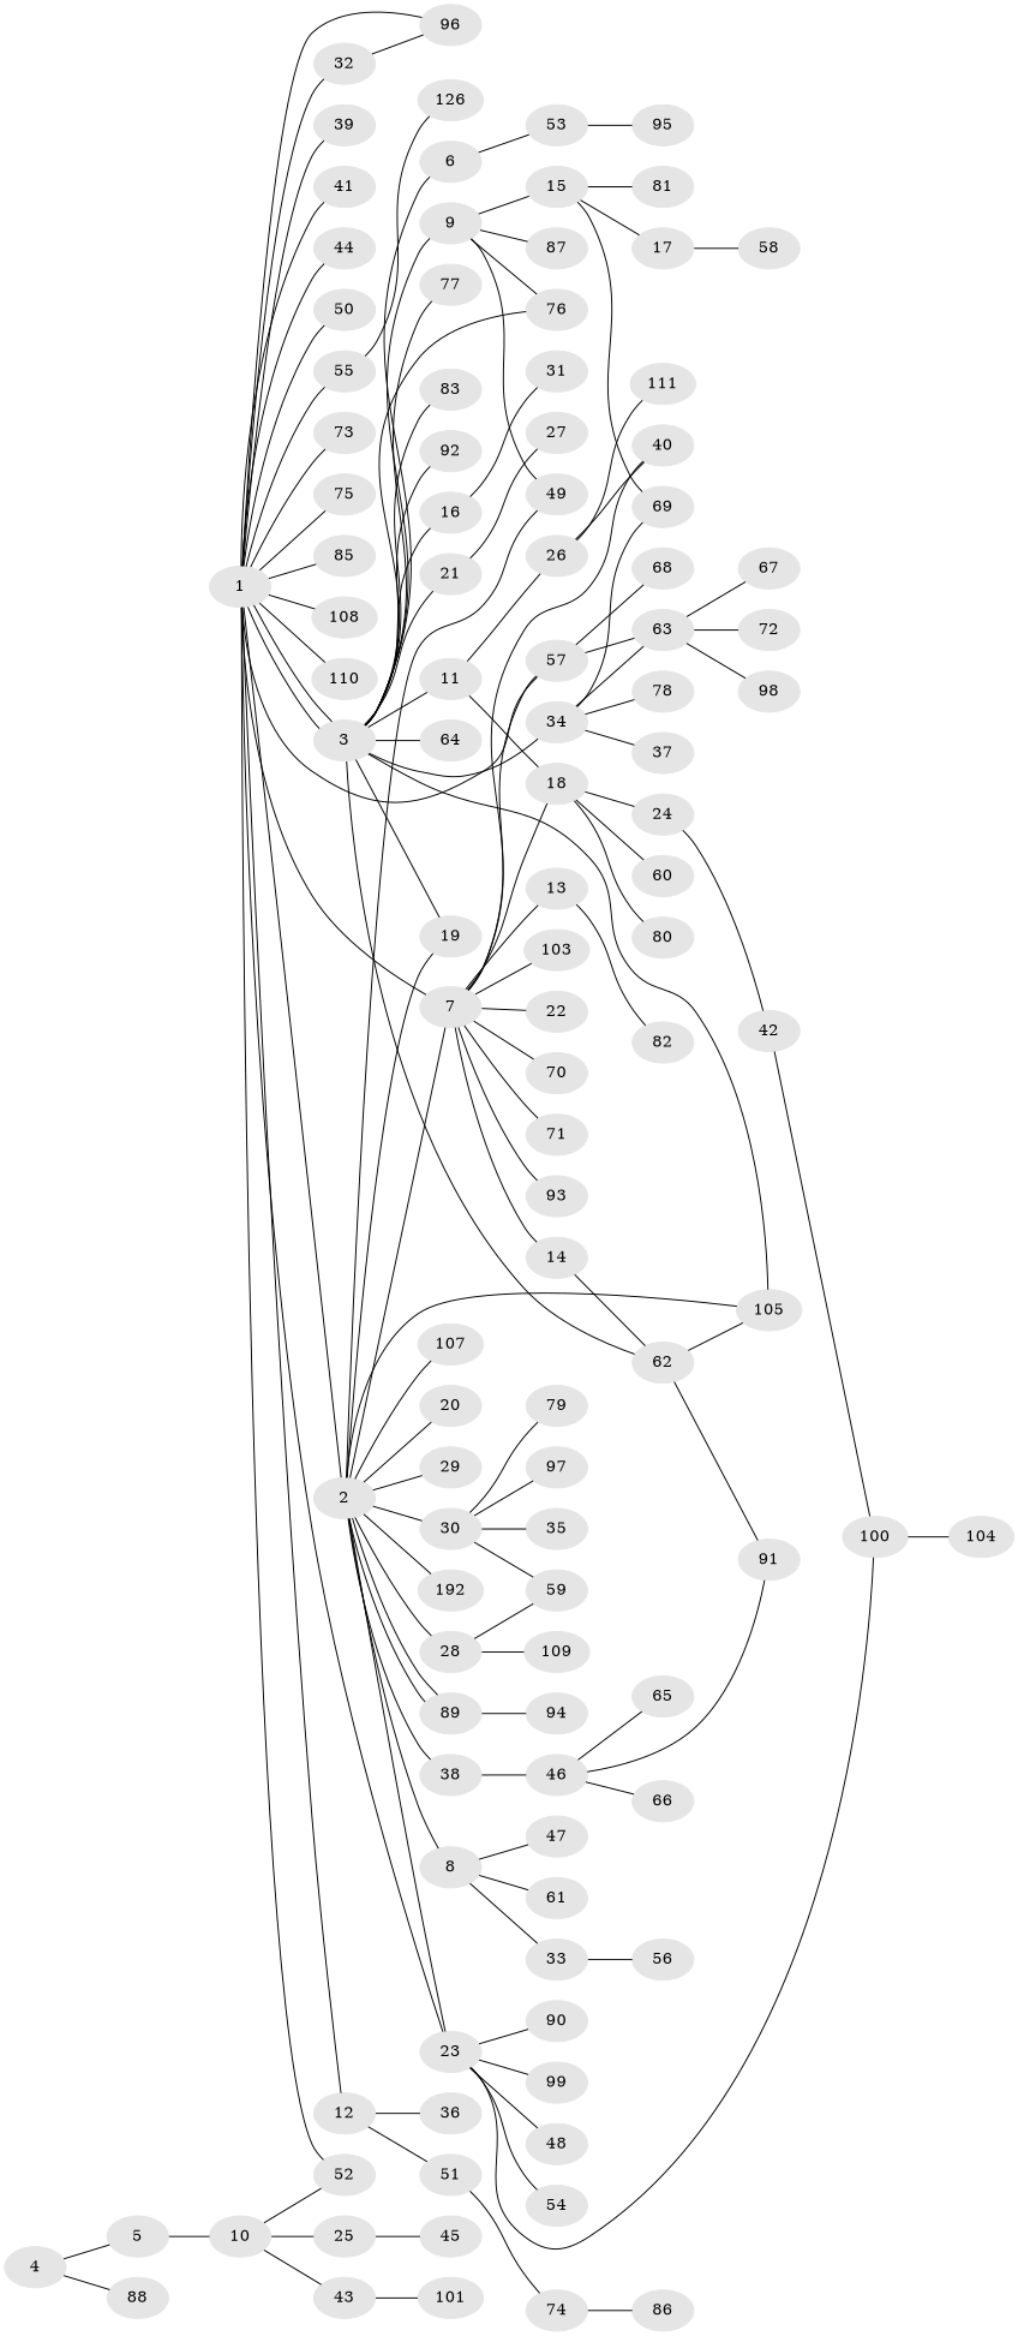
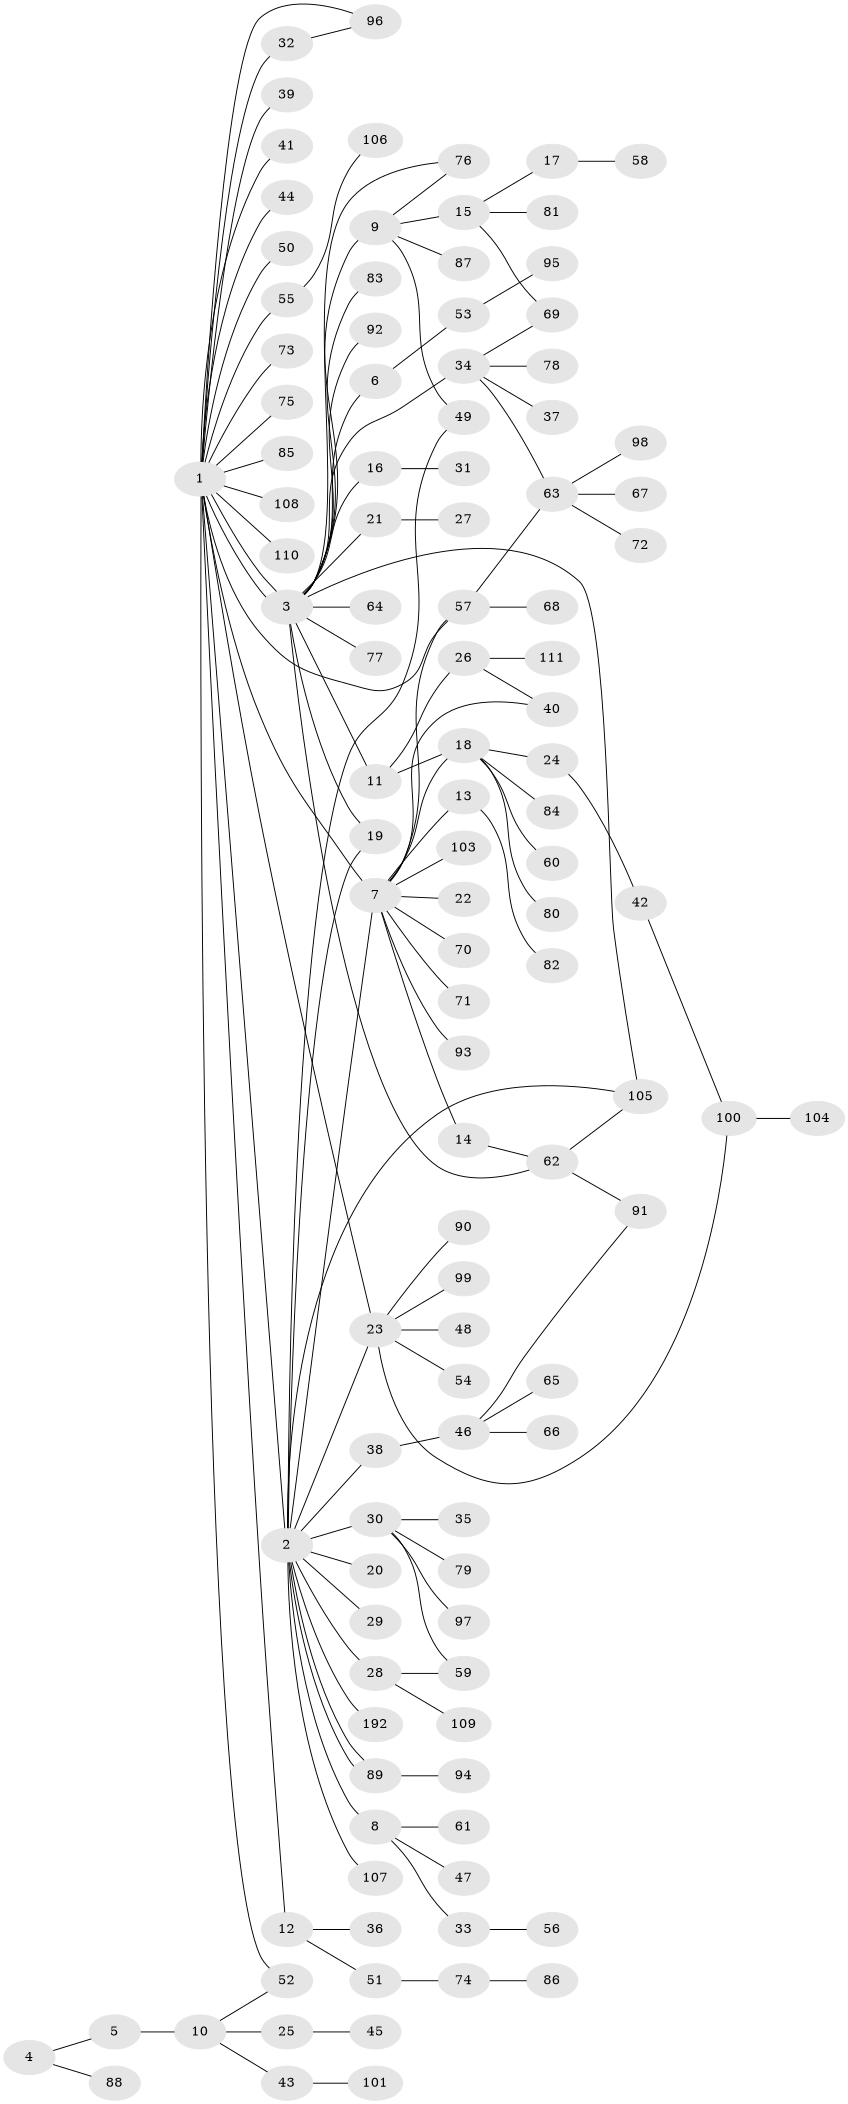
  graph {
    rankdir=LR
    node [color=gray90 style=filled]
    1
    2
    3
    7
    12
    23
    32
    39
    41
    44
    50
    52
    55
    57
    73
    75
    85
    96
    108
    110
    8
    19
    20
    28
    29
    30
    38
    49
    89
    n30 [label=192]
    105
    107
    6
    9
    11
    16
    21
    34
    62
    64
    76
    77
    83
    92
    13
    14
    18
    22
    40
    70
    71
    93
    103
    36
    51
    48
    54
    90
    99
    100
-   106 [label=126]
+   106
    63
    68
    33
    47
    61
    59
    109
    35
    79
    97
    46
    94
    4
    5
    88
    53
    15
    87
    26
    31
    27
    69
    37
    78
    91
    10
    25
    43
    95
    82
    24
    60
    80
+   84
    56
    17
    81
    45
    101
    111
    74
    58
    42
    104
    67
    72
    98
    65
    66
    86
    1 -- 2
    1 -- 3
    1 -- 3
    1 -- 7
    1 -- 12
    1 -- 23
    1 -- 32
    1 -- 39
    1 -- 41
    1 -- 44
    1 -- 50
    1 -- 52
    1 -- 55
    1 -- 57
    1 -- 73
    1 -- 75
    1 -- 85
    1 -- 96
    1 -- 108
    1 -- 110
    2 -- 7
    2 -- 23
    2 -- 8
    2 -- 19
    2 -- 20
    2 -- 28
    2 -- 29
    2 -- 30
    2 -- 38
    2 -- 49
    2 -- 89
    2 -- 89
    2 -- n30
    2 -- 105
    2 -- 107
    3 -- 19
    3 -- 105
    3 -- 6
    3 -- 9
    3 -- 11
    3 -- 16
    3 -- 21
    3 -- 34
    3 -- 62
    3 -- 64
    3 -- 76
    3 -- 77
    3 -- 83
    3 -- 92
    7 -- 57
    7 -- 13
    7 -- 14
    7 -- 18
    7 -- 22
    7 -- 40
    7 -- 70
    7 -- 71
    7 -- 93
    7 -- 103
    12 -- 36
    12 -- 51
    23 -- 48
    23 -- 54
    23 -- 90
    23 -- 99
    23 -- 100
    32 -- 96
    55 -- 106
    57 -- 63
    57 -- 68
    8 -- 33
    8 -- 47
    8 -- 61
    28 -- 59
    28 -- 109
    30 -- 59
    30 -- 35
    30 -- 79
    30 -- 97
    38 -- 46
    89 -- 94
    6 -- 53
    9 -- 49
    9 -- 76
    9 -- 15
    9 -- 87
    11 -- 18
    11 -- 26
    16 -- 31
    21 -- 27
    34 -- 63
    34 -- 69
    34 -- 37
    34 -- 78
    62 -- 105
    62 -- 91
    13 -- 82
    14 -- 62
    18 -- 24
    18 -- 60
    18 -- 80
+   18 -- 84
    51 -- 74
    100 -- 104
    63 -- 67
    63 -- 72
    63 -- 98
    33 -- 56
    46 -- 91
    46 -- 65
    46 -- 66
    4 -- 5
    4 -- 88
    5 -- 10
    53 -- 95
    15 -- 69
    15 -- 17
    15 -- 81
    26 -- 40
    26 -- 111
    10 -- 52
    10 -- 25
    10 -- 43
    25 -- 45
    43 -- 101
    24 -- 42
    17 -- 58
    74 -- 86
    42 -- 100
  }
